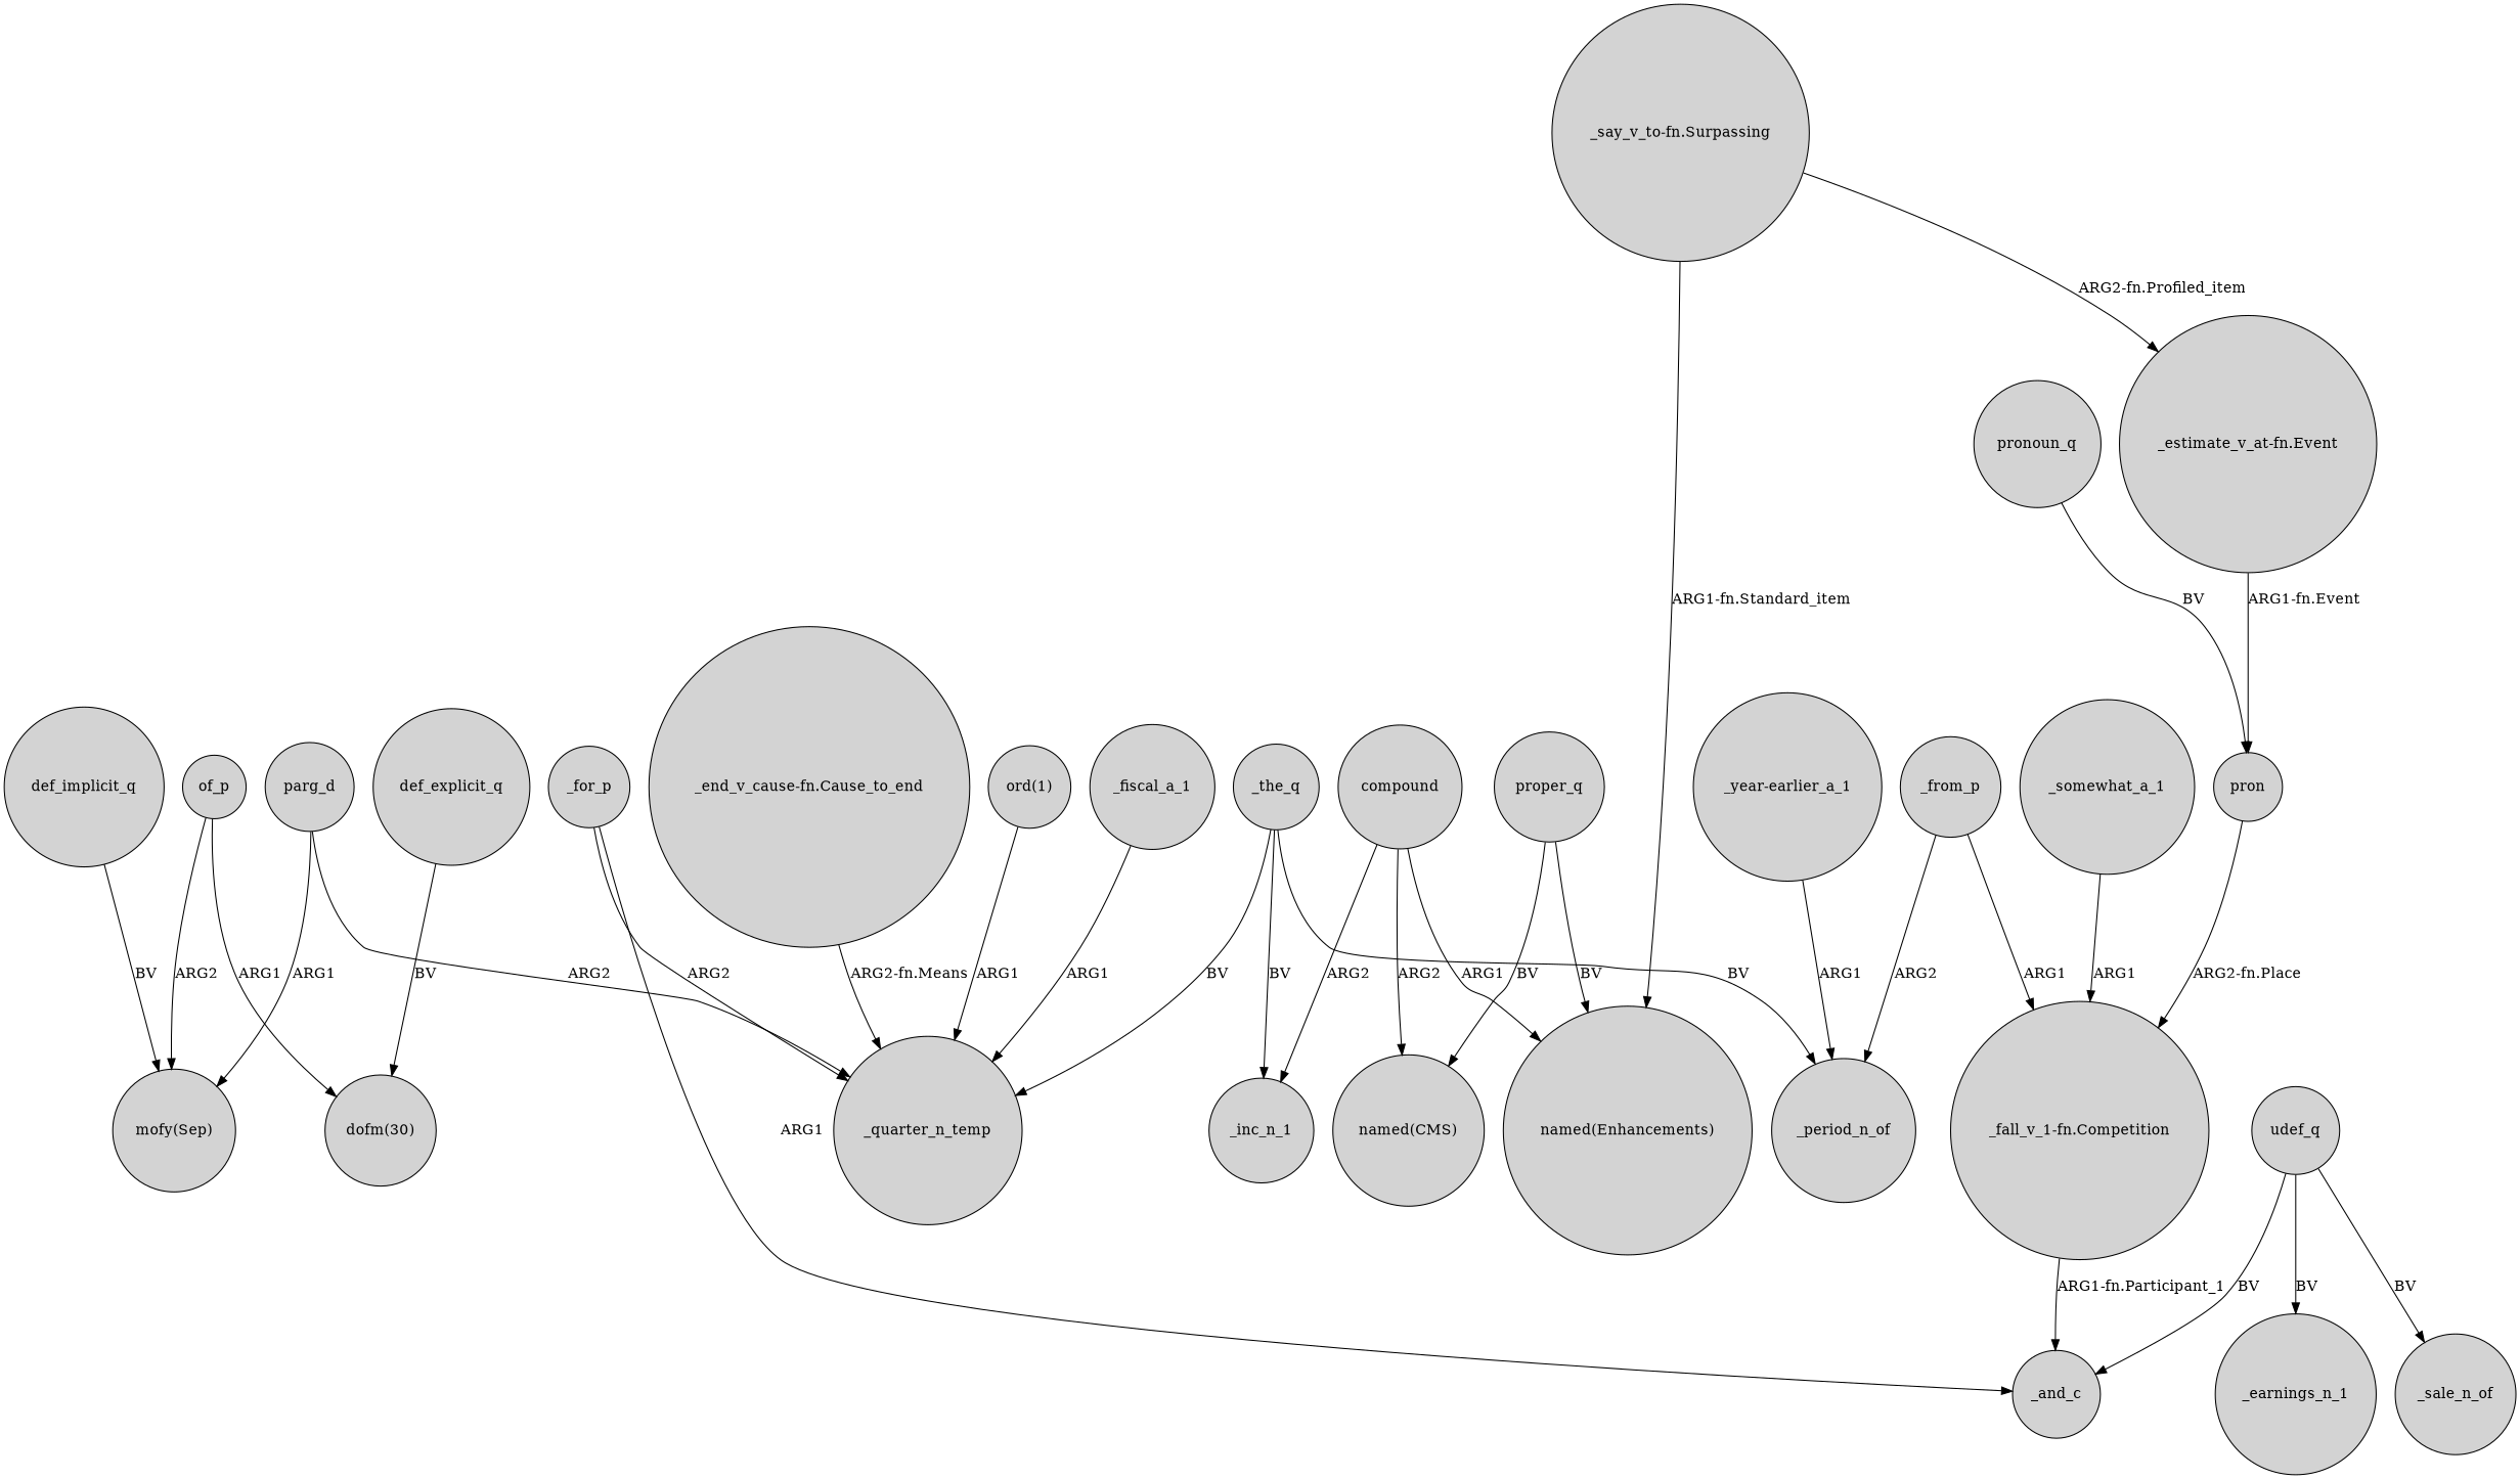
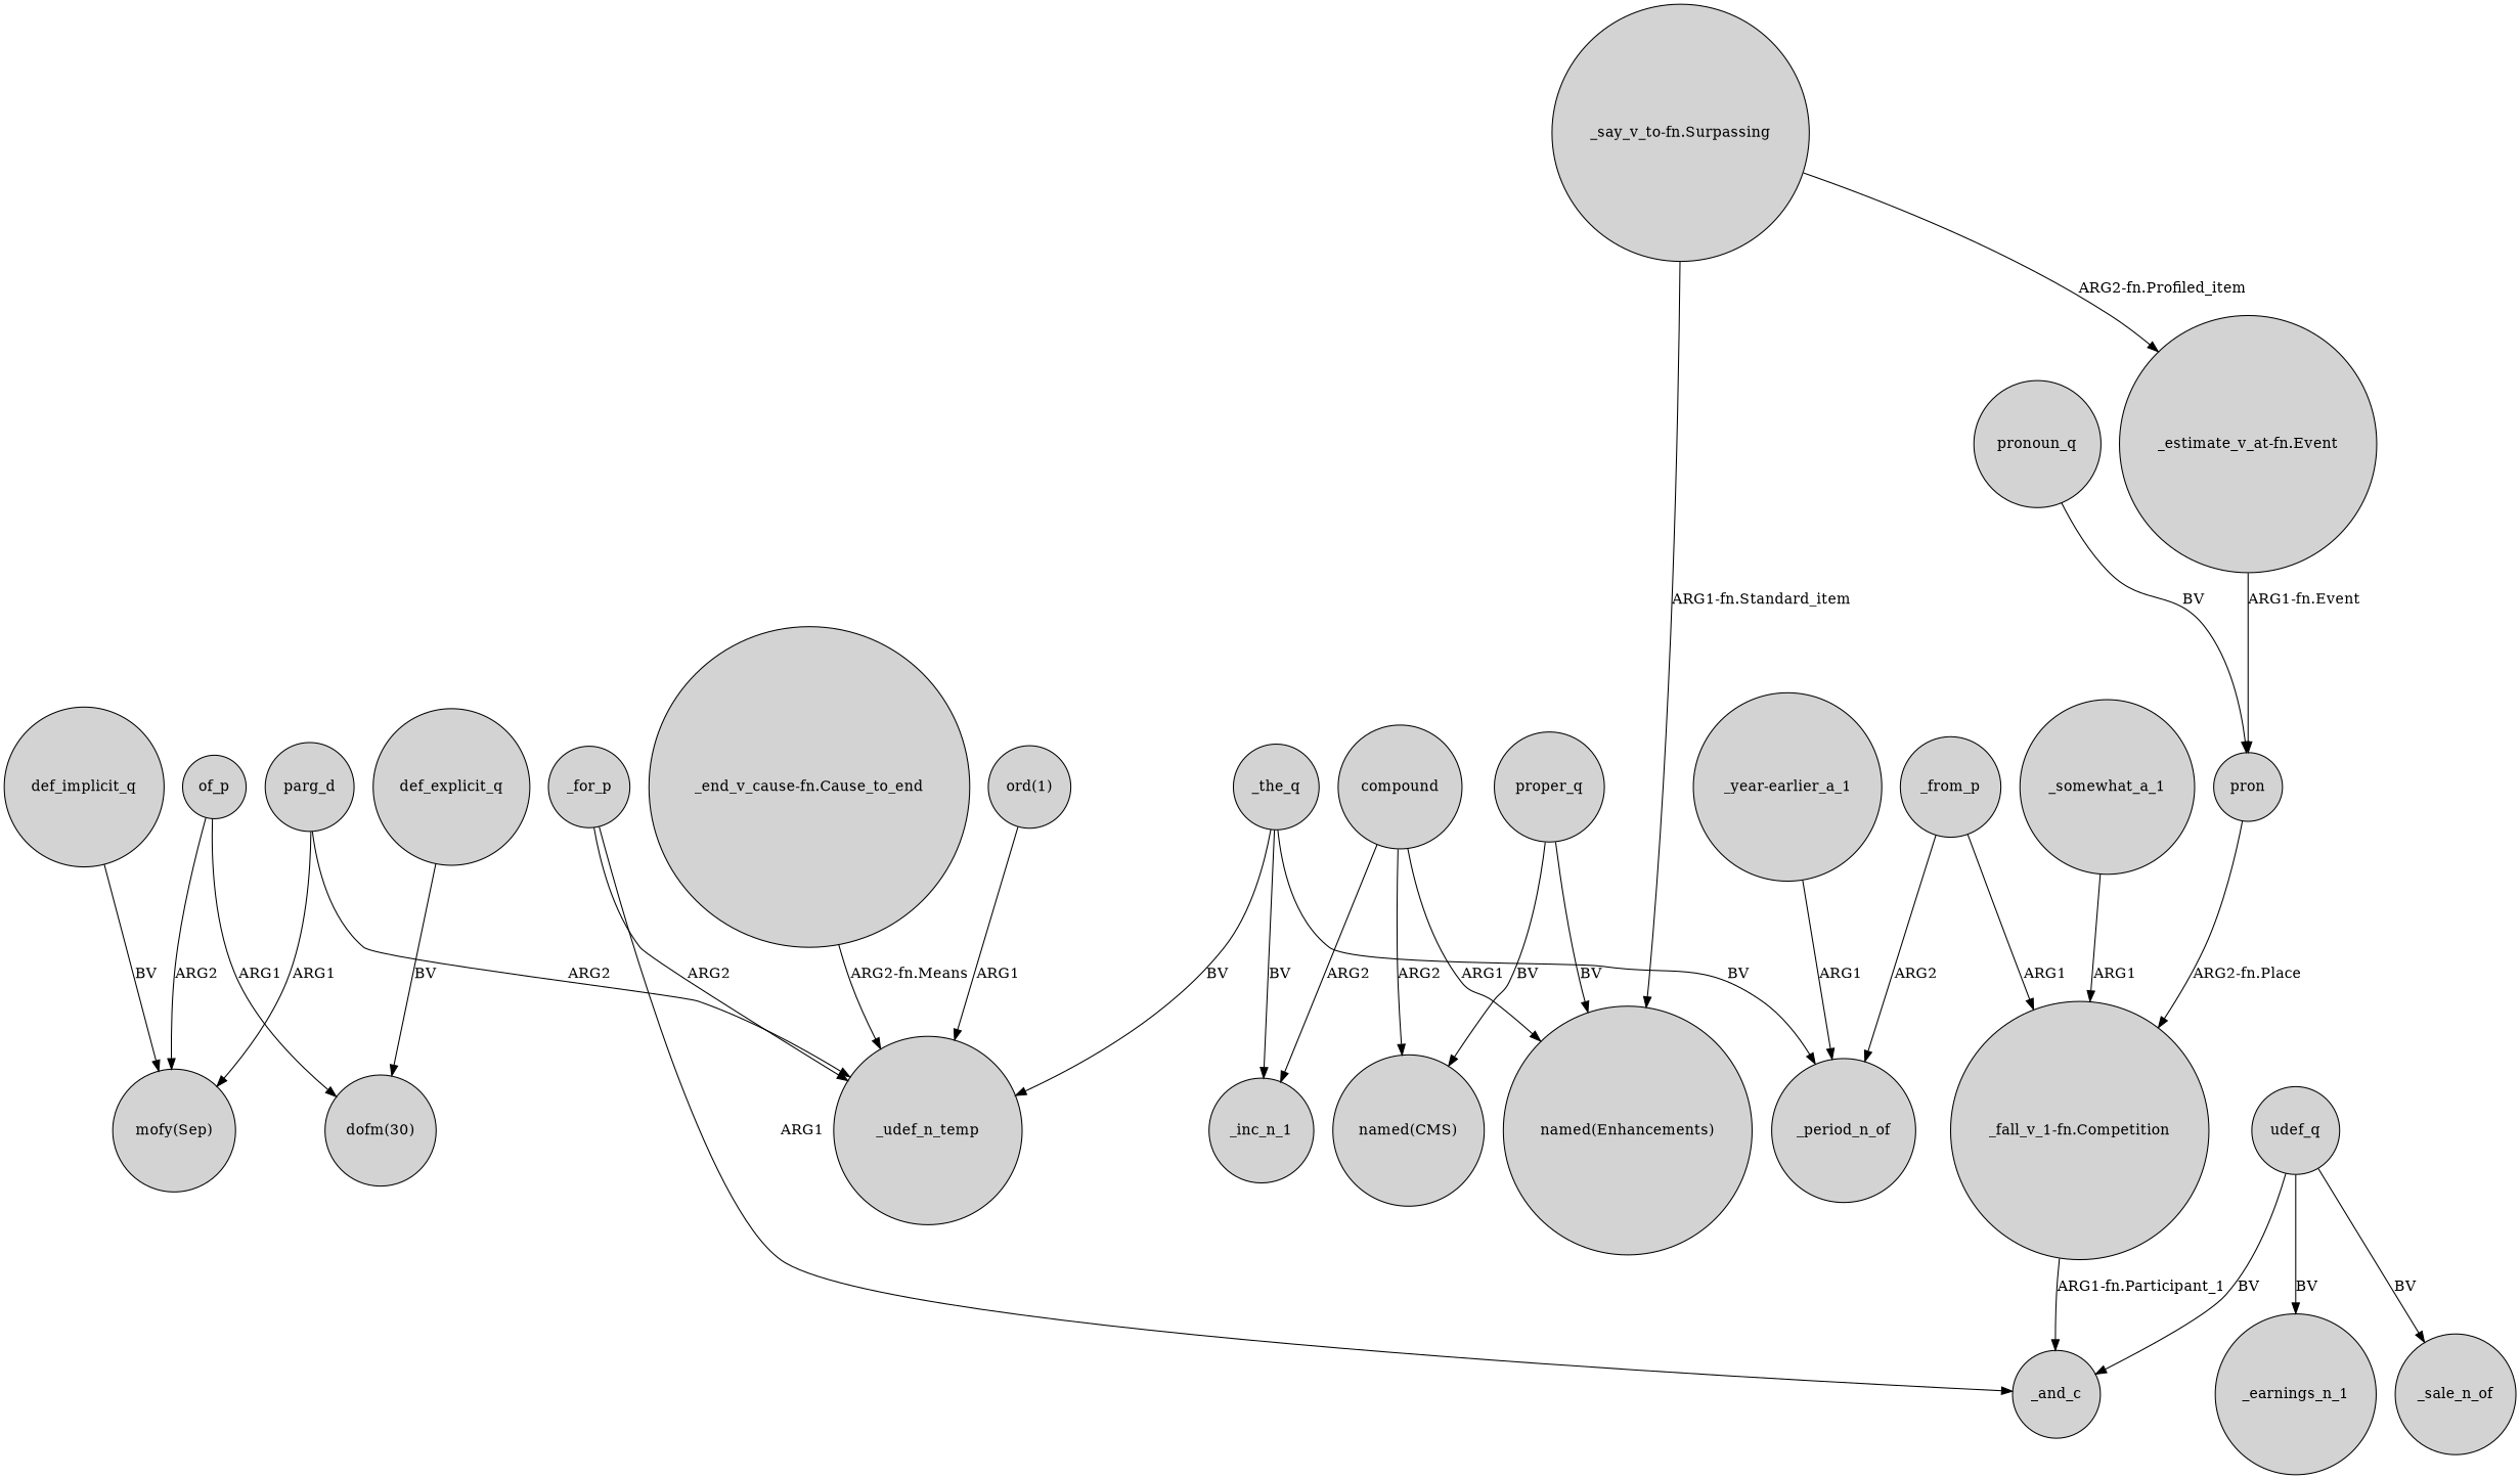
  digraph {
    node [shape=circle style=filled]
    "_estimate_v_at-fn.Event"
    pron
    "_fall_v_1-fn.Competition"
    _and_c
    parg_d
-   _quarter_n_temp
+   _quarter_n_temp [label=_udef_n_temp]
    "mofy(Sep)"
    "_end_v_cause-fn.Cause_to_end"
    _for_p
    compound
    "named(Enhancements)"
    _inc_n_1
    "named(CMS)"
    _somewhat_a_1
    "_year-earlier_a_1"
    _period_n_of
    _the_q
    proper_q
    def_implicit_q
    udef_q
    _sale_n_of
    _earnings_n_1
    def_explicit_q
    "dofm(30)"
    of_p
    "_say_v_to-fn.Surpassing"
    _from_p
    pronoun_q
    "ord(1)"
-   _fiscal_a_1
    "_estimate_v_at-fn.Event" -> pron [label="ARG1-fn.Event"]
    pron -> "_fall_v_1-fn.Competition" [label="ARG2-fn.Place"]
    "_fall_v_1-fn.Competition" -> _and_c [label="ARG1-fn.Participant_1"]
    parg_d -> _quarter_n_temp [label=ARG2]
    parg_d -> "mofy(Sep)" [label=ARG1]
    "_end_v_cause-fn.Cause_to_end" -> _quarter_n_temp [label="ARG2-fn.Means"]
    _for_p -> _and_c [label=ARG1]
    _for_p -> _quarter_n_temp [label=ARG2]
    compound -> "named(Enhancements)" [label=ARG1]
    compound -> _inc_n_1 [label=ARG2]
    compound -> "named(CMS)" [label=ARG2]
    _somewhat_a_1 -> "_fall_v_1-fn.Competition" [label=ARG1]
    "_year-earlier_a_1" -> _period_n_of [label=ARG1]
    _the_q -> _quarter_n_temp [label=BV]
    _the_q -> _inc_n_1 [label=BV]
    _the_q -> _period_n_of [label=BV]
    proper_q -> "named(Enhancements)" [label=BV]
    proper_q -> "named(CMS)" [label=BV]
    def_implicit_q -> "mofy(Sep)" [label=BV]
    udef_q -> _and_c [label=BV]
    udef_q -> _sale_n_of [label=BV]
    udef_q -> _earnings_n_1 [label=BV]
    def_explicit_q -> "dofm(30)" [label=BV]
    of_p -> "mofy(Sep)" [label=ARG2]
    of_p -> "dofm(30)" [label=ARG1]
    "_say_v_to-fn.Surpassing" -> "_estimate_v_at-fn.Event" [label="ARG2-fn.Profiled_item"]
    "_say_v_to-fn.Surpassing" -> "named(Enhancements)" [label="ARG1-fn.Standard_item"]
    _from_p -> "_fall_v_1-fn.Competition" [label=ARG1]
    _from_p -> _period_n_of [label=ARG2]
    pronoun_q -> pron [label=BV]
    "ord(1)" -> _quarter_n_temp [label=ARG1]
-   _fiscal_a_1 -> _quarter_n_temp [label=ARG1]
  }
